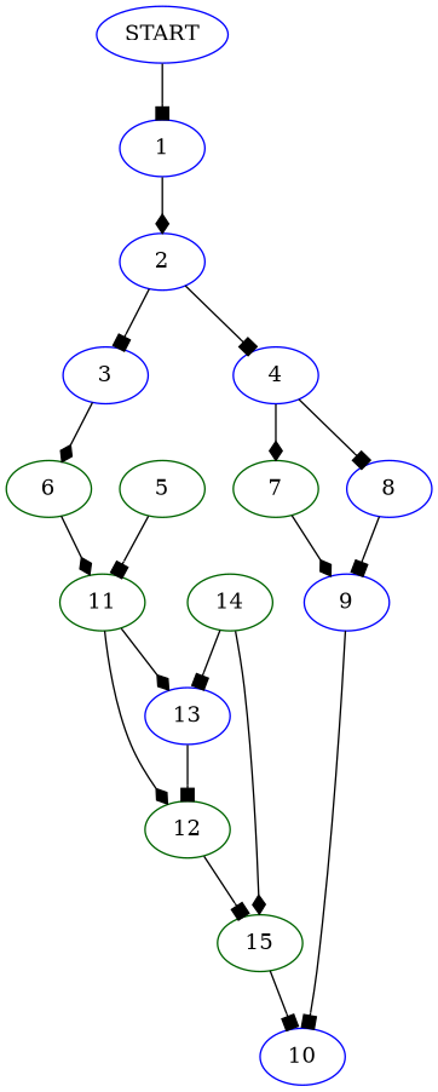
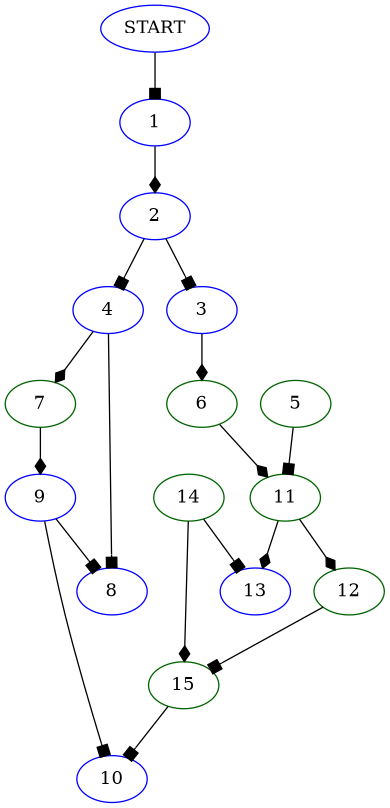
  digraph {
    node [color=blue]
    edge [arrowhead=box]
    n1 [label=START]
    1
    2
    3
    4
    6 [color=darkgreen]
    7 [color=darkgreen]
    8
    5 [color=darkgreen]
    11 [color=darkgreen]
    9
    12 [color=darkgreen]
    13
    10
    15 [color=darkgreen]
    14 [color=darkgreen]
    n1 -> 1
    1 -> 2 [arrowhead=diamond]
    2 -> 3
    2 -> 4
    3 -> 6 [arrowhead=diamond]
    4 -> 7 [arrowhead=diamond]
    4 -> 8
    6 -> 11 [arrowhead=diamond]
    7 -> 9 [arrowhead=diamond]
-   8 -> 9
+   9 -> 8
    5 -> 11
    11 -> 12 [arrowhead=diamond]
    11 -> 13 [arrowhead=diamond]
    9 -> 10
    12 -> 15
-   13 -> 12
    15 -> 10
    14 -> 13
    14 -> 15 [arrowhead=diamond]
  }
